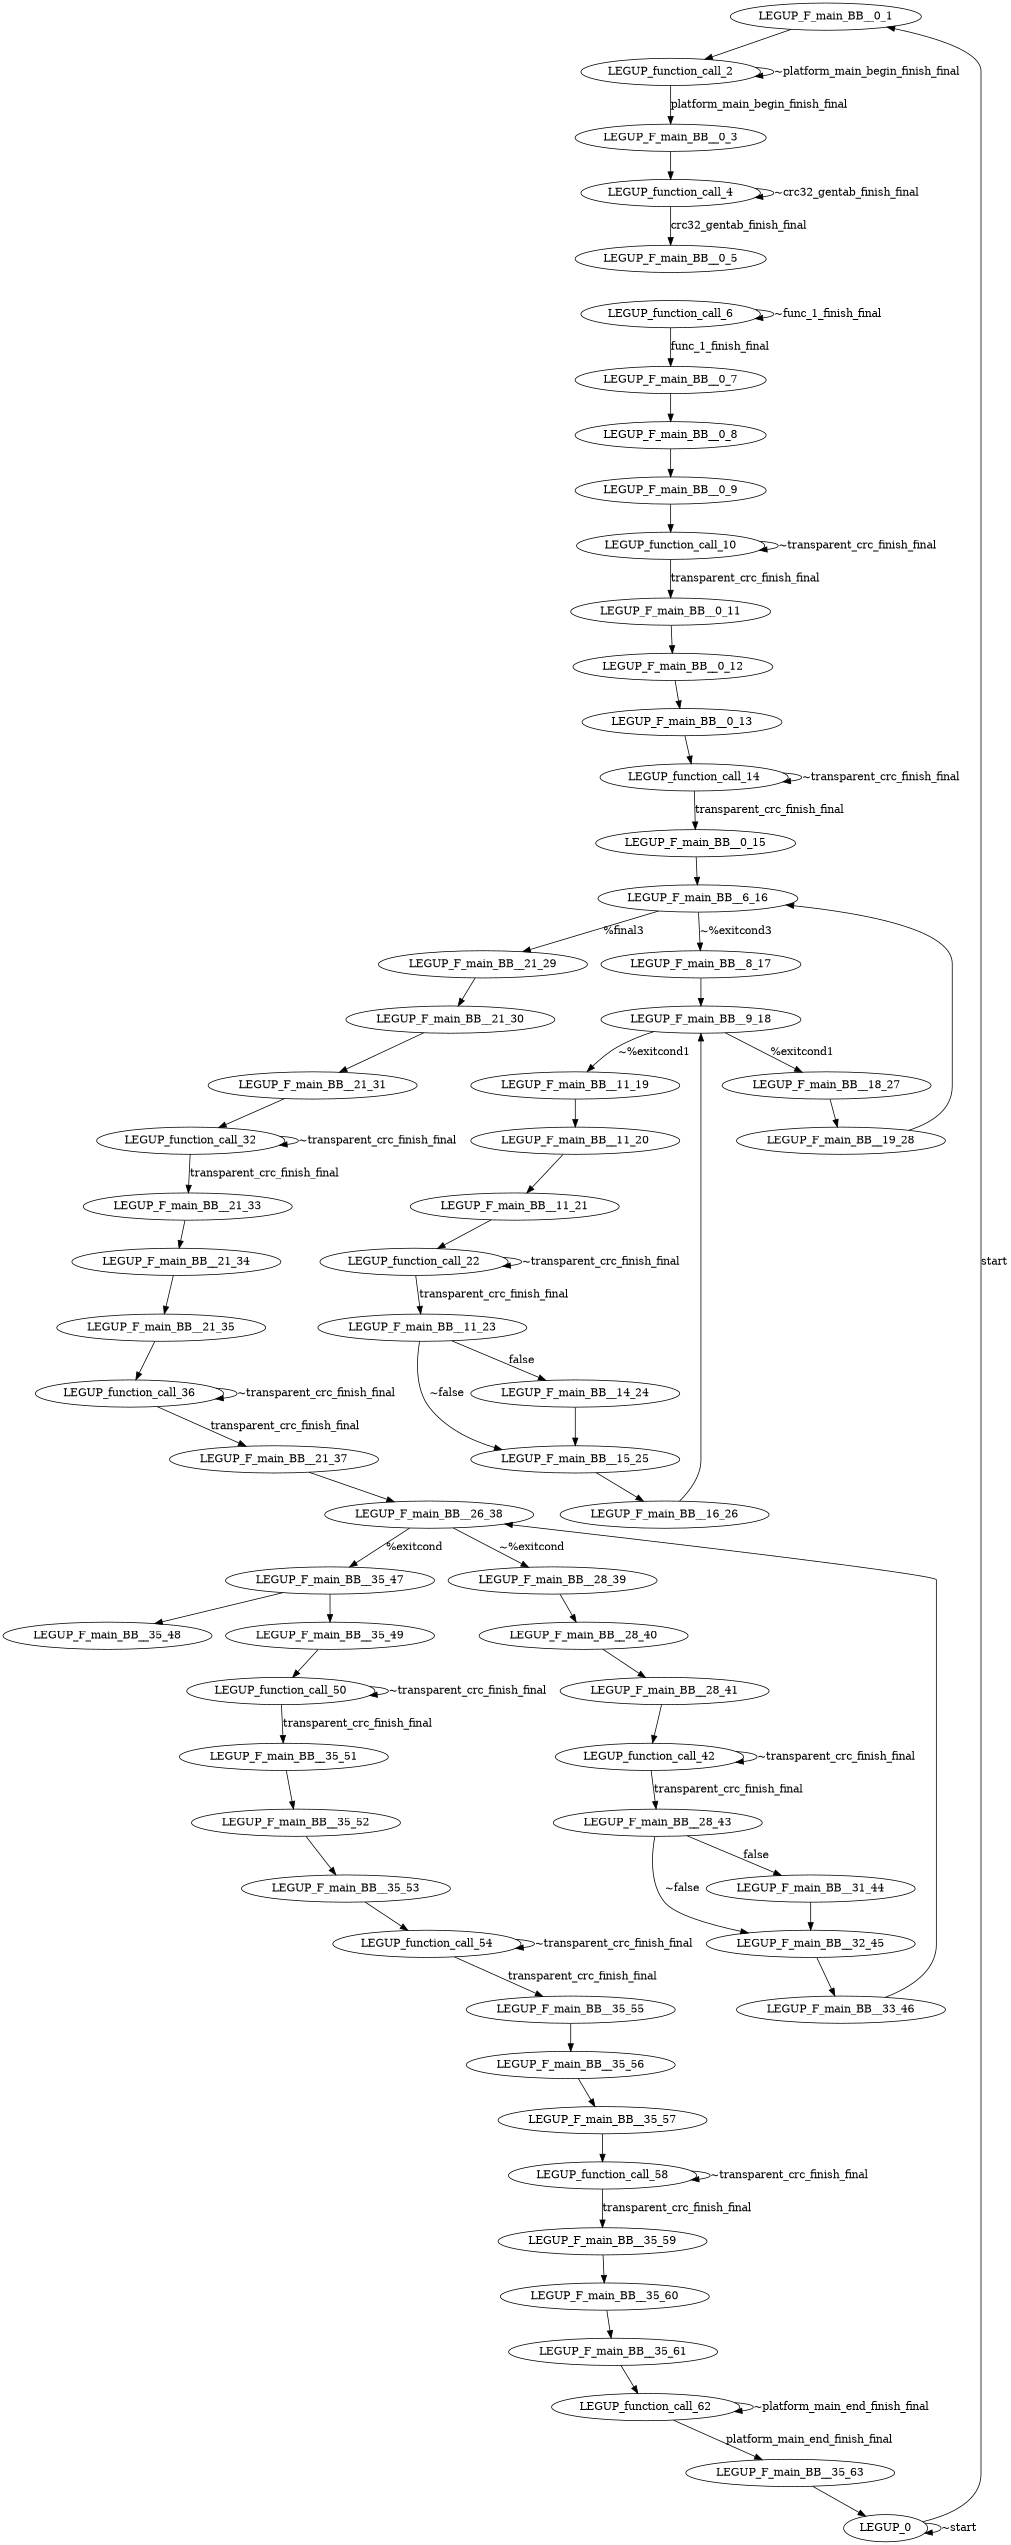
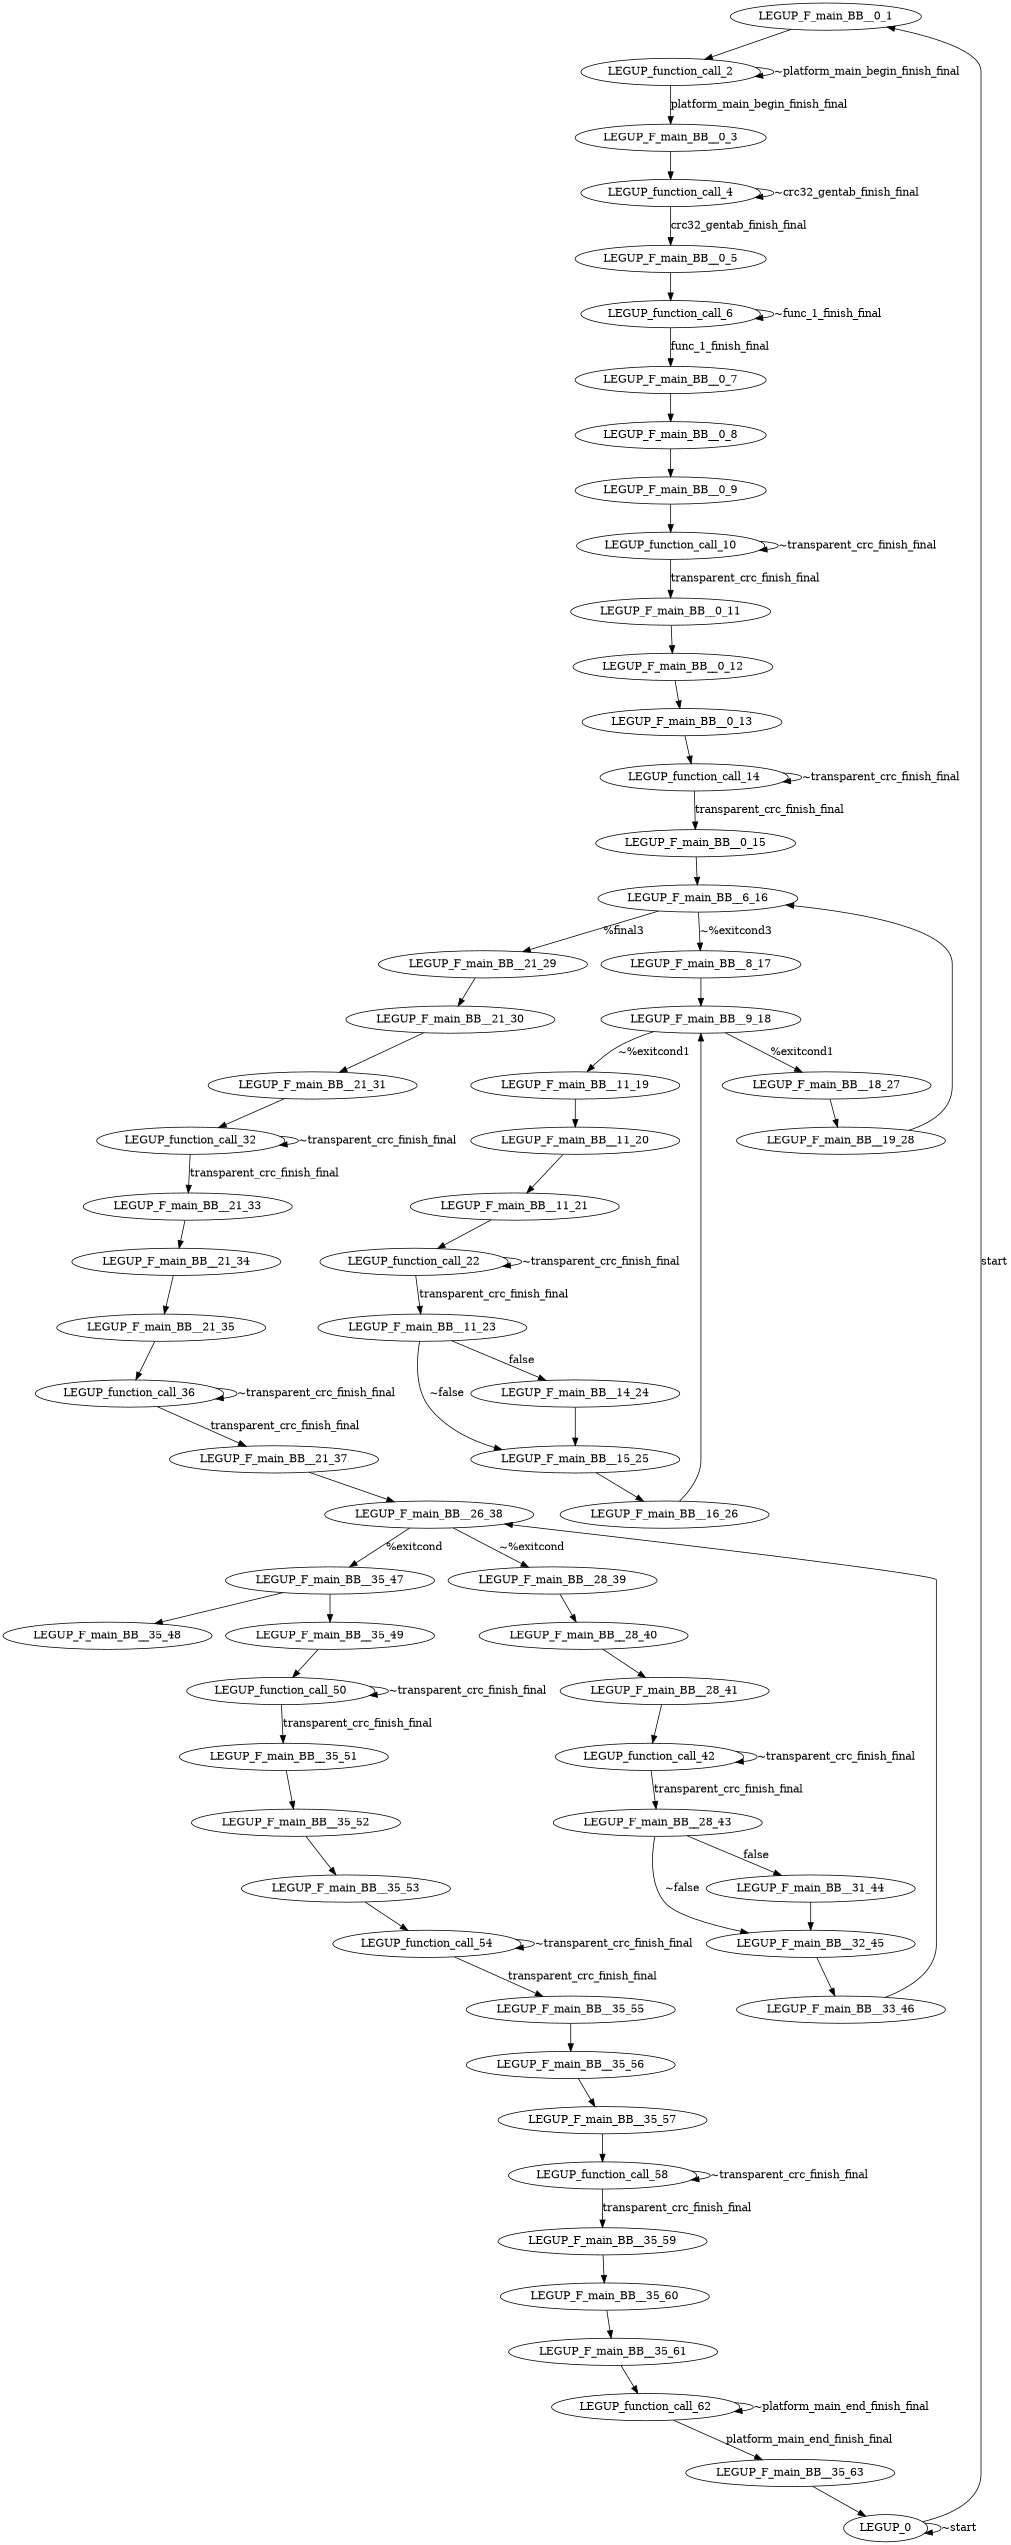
  digraph {
    n1 [label=LEGUP_F_main_BB__0_1]
    n2 [label=LEGUP_function_call_2]
    n3 [label=LEGUP_F_main_BB__0_3]
    n4 [label=LEGUP_0]
    n5 [label=LEGUP_function_call_4]
    n6 [label=LEGUP_F_main_BB__0_5]
    n7 [label=LEGUP_function_call_6]
    n8 [label=LEGUP_F_main_BB__0_7]
    n9 [label=LEGUP_F_main_BB__0_8]
    n10 [label=LEGUP_F_main_BB__0_9]
    n11 [label=LEGUP_function_call_10]
    n12 [label=LEGUP_F_main_BB__0_11]
    n13 [label=LEGUP_F_main_BB__0_12]
    n14 [label=LEGUP_F_main_BB__0_13]
    n15 [label=LEGUP_function_call_14]
    n16 [label=LEGUP_F_main_BB__0_15]
    n17 [label=LEGUP_F_main_BB__6_16]
    n18 [label=LEGUP_F_main_BB__21_29]
    n19 [label=LEGUP_F_main_BB__8_17]
    n20 [label=LEGUP_F_main_BB__21_30]
    n21 [label=LEGUP_F_main_BB__9_18]
    n22 [label=LEGUP_F_main_BB__21_31]
    n23 [label=LEGUP_F_main_BB__18_27]
    n24 [label=LEGUP_F_main_BB__11_19]
    n25 [label=LEGUP_F_main_BB__19_28]
    n26 [label=LEGUP_F_main_BB__11_20]
    n27 [label=LEGUP_F_main_BB__11_21]
    n28 [label=LEGUP_function_call_22]
    n29 [label=LEGUP_F_main_BB__11_23]
    n30 [label=LEGUP_F_main_BB__14_24]
    n31 [label=LEGUP_F_main_BB__15_25]
    n32 [label=LEGUP_F_main_BB__16_26]
    n33 [label=LEGUP_function_call_32]
    n34 [label=LEGUP_F_main_BB__21_33]
    n35 [label=LEGUP_F_main_BB__21_34]
    n36 [label=LEGUP_F_main_BB__21_35]
    n37 [label=LEGUP_function_call_36]
    n38 [label=LEGUP_F_main_BB__21_37]
    n39 [label=LEGUP_F_main_BB__26_38]
    n40 [label=LEGUP_F_main_BB__35_47]
    n41 [label=LEGUP_F_main_BB__28_39]
    n42 [label=LEGUP_F_main_BB__35_48]
    n43 [label=LEGUP_F_main_BB__35_49]
    n44 [label=LEGUP_F_main_BB__28_40]
    n45 [label=LEGUP_F_main_BB__28_41]
    n46 [label=LEGUP_function_call_42]
    n47 [label=LEGUP_F_main_BB__28_43]
    n48 [label=LEGUP_F_main_BB__31_44]
    n49 [label=LEGUP_F_main_BB__32_45]
    n50 [label=LEGUP_F_main_BB__33_46]
    n51 [label=LEGUP_function_call_50]
    n52 [label=LEGUP_F_main_BB__35_51]
    n53 [label=LEGUP_F_main_BB__35_52]
    n54 [label=LEGUP_F_main_BB__35_53]
    n55 [label=LEGUP_function_call_54]
    n56 [label=LEGUP_F_main_BB__35_55]
    n57 [label=LEGUP_F_main_BB__35_56]
    n58 [label=LEGUP_F_main_BB__35_57]
    n59 [label=LEGUP_function_call_58]
    n60 [label=LEGUP_F_main_BB__35_59]
    n61 [label=LEGUP_F_main_BB__35_60]
    n62 [label=LEGUP_F_main_BB__35_61]
    n63 [label=LEGUP_function_call_62]
    n64 [label=LEGUP_F_main_BB__35_63]
    n1 -> n2
    n2 -> n2 [label="~platform_main_begin_finish_final"]
    n2 -> n3 [label=platform_main_begin_finish_final]
    n3 -> n5
    n4 -> n1 [label=start]
    n4 -> n4 [label="~start"]
    n5 -> n5 [label="~crc32_gentab_finish_final"]
    n5 -> n6 [label=crc32_gentab_finish_final]
+   n6 -> n7
    n7 -> n7 [label="~func_1_finish_final"]
    n7 -> n8 [label=func_1_finish_final]
    n8 -> n9
    n9 -> n10
    n10 -> n11
    n11 -> n11 [label="~transparent_crc_finish_final"]
    n11 -> n12 [label=transparent_crc_finish_final]
    n12 -> n13
    n13 -> n14
    n14 -> n15
    n15 -> n15 [label="~transparent_crc_finish_final"]
    n15 -> n16 [label=transparent_crc_finish_final]
    n16 -> n17
    n17 -> n18 [label="%final3"]
    n17 -> n19 [label="~%exitcond3"]
    n18 -> n20
    n19 -> n21
    n20 -> n22
    n21 -> n23 [label="%exitcond1"]
    n21 -> n24 [label="~%exitcond1"]
    n22 -> n33
    n23 -> n25
    n24 -> n26
    n25 -> n17
    n26 -> n27
    n27 -> n28
    n28 -> n28 [label="~transparent_crc_finish_final"]
    n28 -> n29 [label=transparent_crc_finish_final]
    n29 -> n30 [label=false]
    n29 -> n31 [label="~false"]
    n30 -> n31
    n31 -> n32
    n32 -> n21
    n33 -> n33 [label="~transparent_crc_finish_final"]
    n33 -> n34 [label=transparent_crc_finish_final]
    n34 -> n35
    n35 -> n36
    n36 -> n37
    n37 -> n37 [label="~transparent_crc_finish_final"]
    n37 -> n38 [label=transparent_crc_finish_final]
    n38 -> n39
    n39 -> n40 [label="%exitcond"]
    n39 -> n41 [label="~%exitcond"]
    n40 -> n42
    n40 -> n43
    n41 -> n44
    n43 -> n51
    n44 -> n45
    n45 -> n46
    n46 -> n46 [label="~transparent_crc_finish_final"]
    n46 -> n47 [label=transparent_crc_finish_final]
    n47 -> n48 [label=false]
    n47 -> n49 [label="~false"]
    n48 -> n49
    n49 -> n50
    n50 -> n39
    n51 -> n51 [label="~transparent_crc_finish_final"]
    n51 -> n52 [label=transparent_crc_finish_final]
    n52 -> n53
    n53 -> n54
    n54 -> n55
    n55 -> n55 [label="~transparent_crc_finish_final"]
    n55 -> n56 [label=transparent_crc_finish_final]
    n56 -> n57
    n57 -> n58
    n58 -> n59
    n59 -> n59 [label="~transparent_crc_finish_final"]
    n59 -> n60 [label=transparent_crc_finish_final]
    n60 -> n61
    n61 -> n62
    n62 -> n63
    n63 -> n63 [label="~platform_main_end_finish_final"]
    n63 -> n64 [label=platform_main_end_finish_final]
    n64 -> n4
  }
